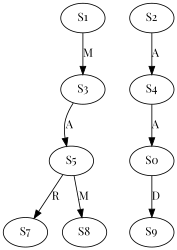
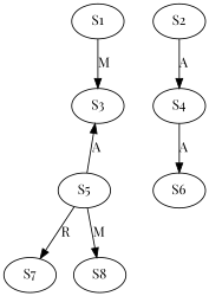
  strict digraph {
    fontname="Playfair Display"
    node [fontname="Playfair Display"]
    edge [fontname="Playfair Display"]
    S1
    S3
    S2
    S4
    S5
-   S6 [label=S0]
+   S6
    S7
    S8
-   S9
    S1 -> S3 [label=M]
-   S3 -> S5 [label=A]
+   S5 -> S3 [label=A]
    S2 -> S4 [label=A]
    S4 -> S6 [label=A]
    S5 -> S7 [label=R]
    S5 -> S8 [label=M]
-   S6 -> S9 [label=D]
  }
